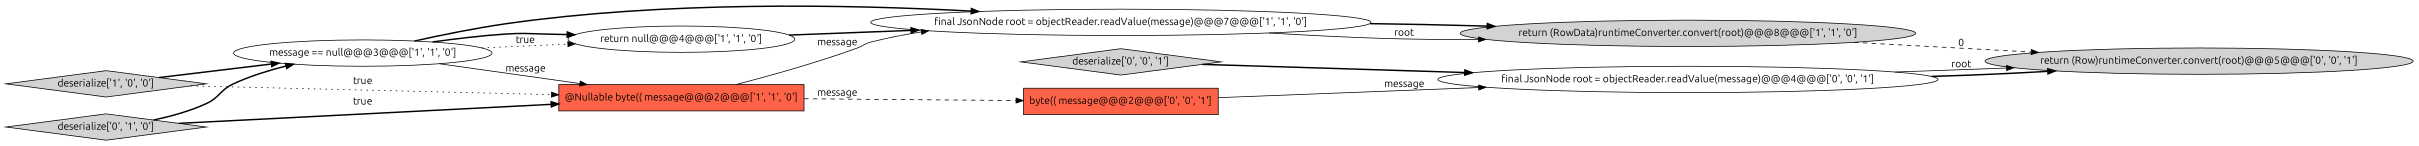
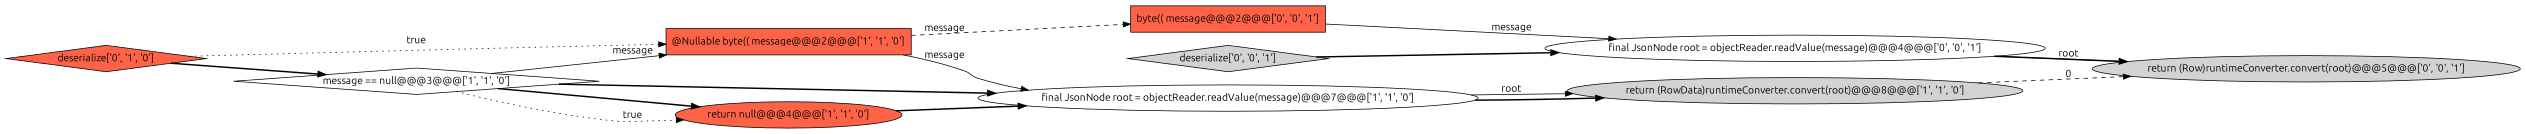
  digraph {
    fontname=Ubuntu
    rankdir=LR
    node [fillcolor=lightgray fontname=Ubuntu shape=ellipse style=filled]
    edge [fontname=Ubuntu style=bold]
    n1 [fillcolor=tomato label="@Nullable byte(( message@@@2@@@['1', '1', '0']" shape=box]
    n2 [fillcolor=tomato label="byte(( message@@@2@@@['0', '0', '1']" shape=box]
    n3 [fillcolor=white label="final JsonNode root = objectReader.readValue(message)@@@7@@@['1', '1', '0']"]
-   n4 [fillcolor=white label="message == null@@@3@@@['1', '1', '0']"]
-   n5 [fillcolor=white label="return null@@@4@@@['1', '1', '0']"]
+   n4 [fillcolor=white label="message == null@@@3@@@['1', '1', '0']" shape=diamond]
+   n5 [fillcolor=tomato label="return null@@@4@@@['1', '1', '0']"]
    n6 [fillcolor=white label="final JsonNode root = objectReader.readValue(message)@@@4@@@['0', '0', '1']"]
    n7 [label="return (RowData)runtimeConverter.convert(root)@@@8@@@['1', '1', '0']"]
-   n8 [label="deserialize['0', '1', '0']" shape=diamond]
+   n8 [fillcolor=tomato label="deserialize['0', '1', '0']" shape=diamond]
    n9 [label="return (Row)runtimeConverter.convert(root)@@@5@@@['0', '0', '1']"]
    n10 [label="deserialize['0', '0', '1']" shape=diamond]
-   n11 [label="deserialize['1', '0', '0']" shape=diamond]
    n1 -> n2 [label=message style=dashed]
    n1 -> n3 [label=message style=solid]
    n2 -> n6 [label=message style=solid]
    n3 -> n7
    n3 -> n7 [label=root style=solid]
    n4 -> n1 [label=message style=solid]
    n4 -> n3
    n4 -> n5 [label=true style=dotted]
    n4 -> n5
    n5 -> n3
    n6 -> n9
    n6 -> n9 [label=root style=solid]
    n7 -> n9 [label=0 style=dashed]
-   n8 -> n1 [label=true]
+   n8 -> n1 [label=true style=dotted]
    n8 -> n4
    n10 -> n6
-   n11 -> n1 [label=true style=dotted]
-   n11 -> n4
  }
